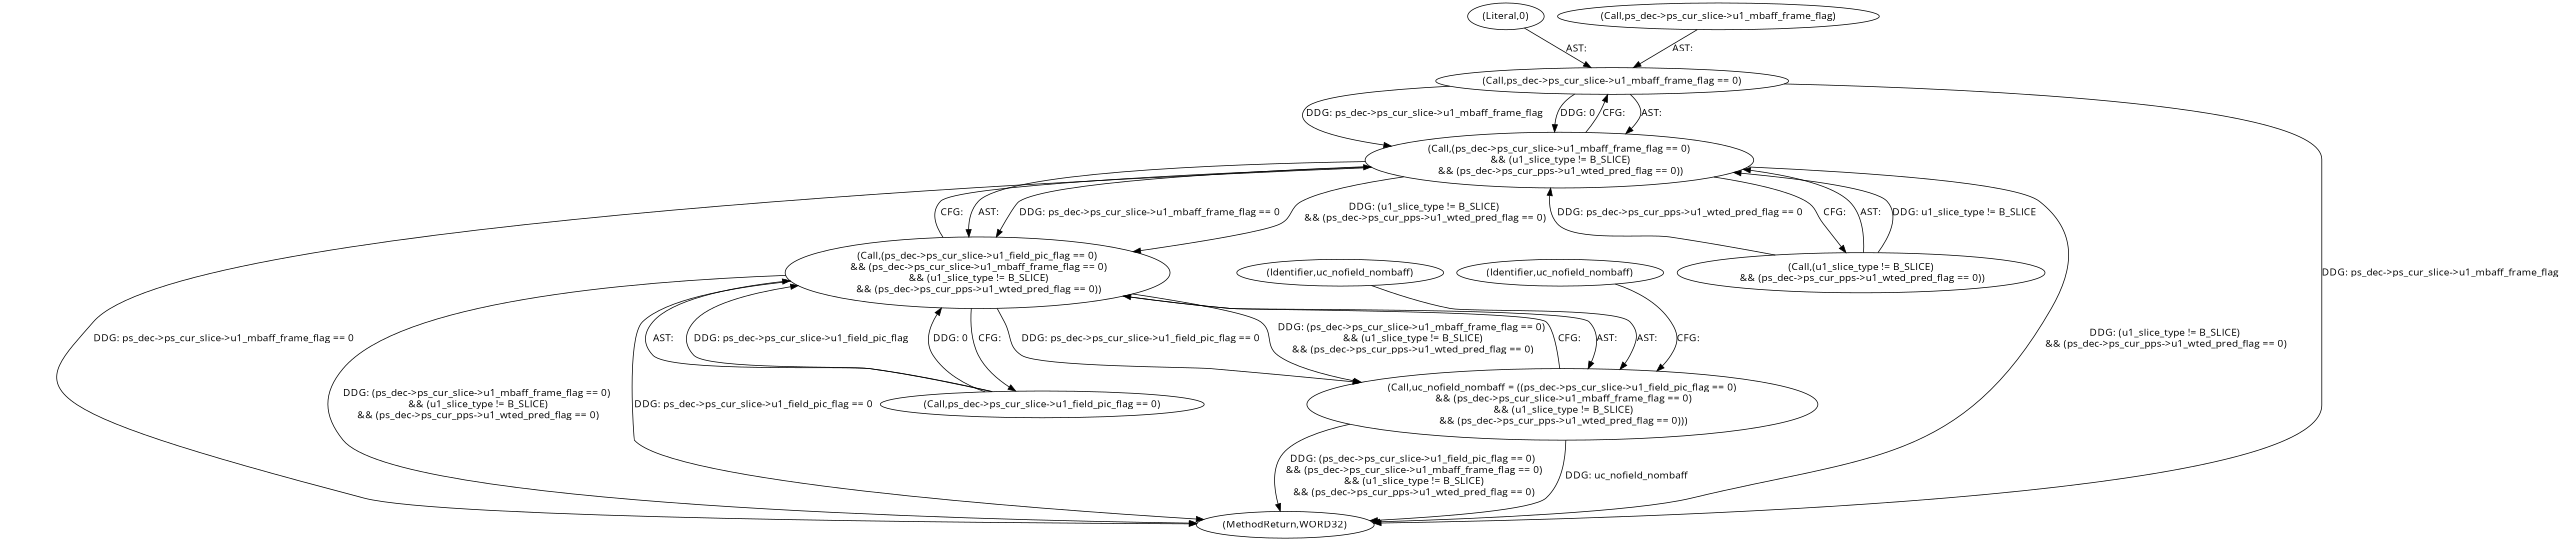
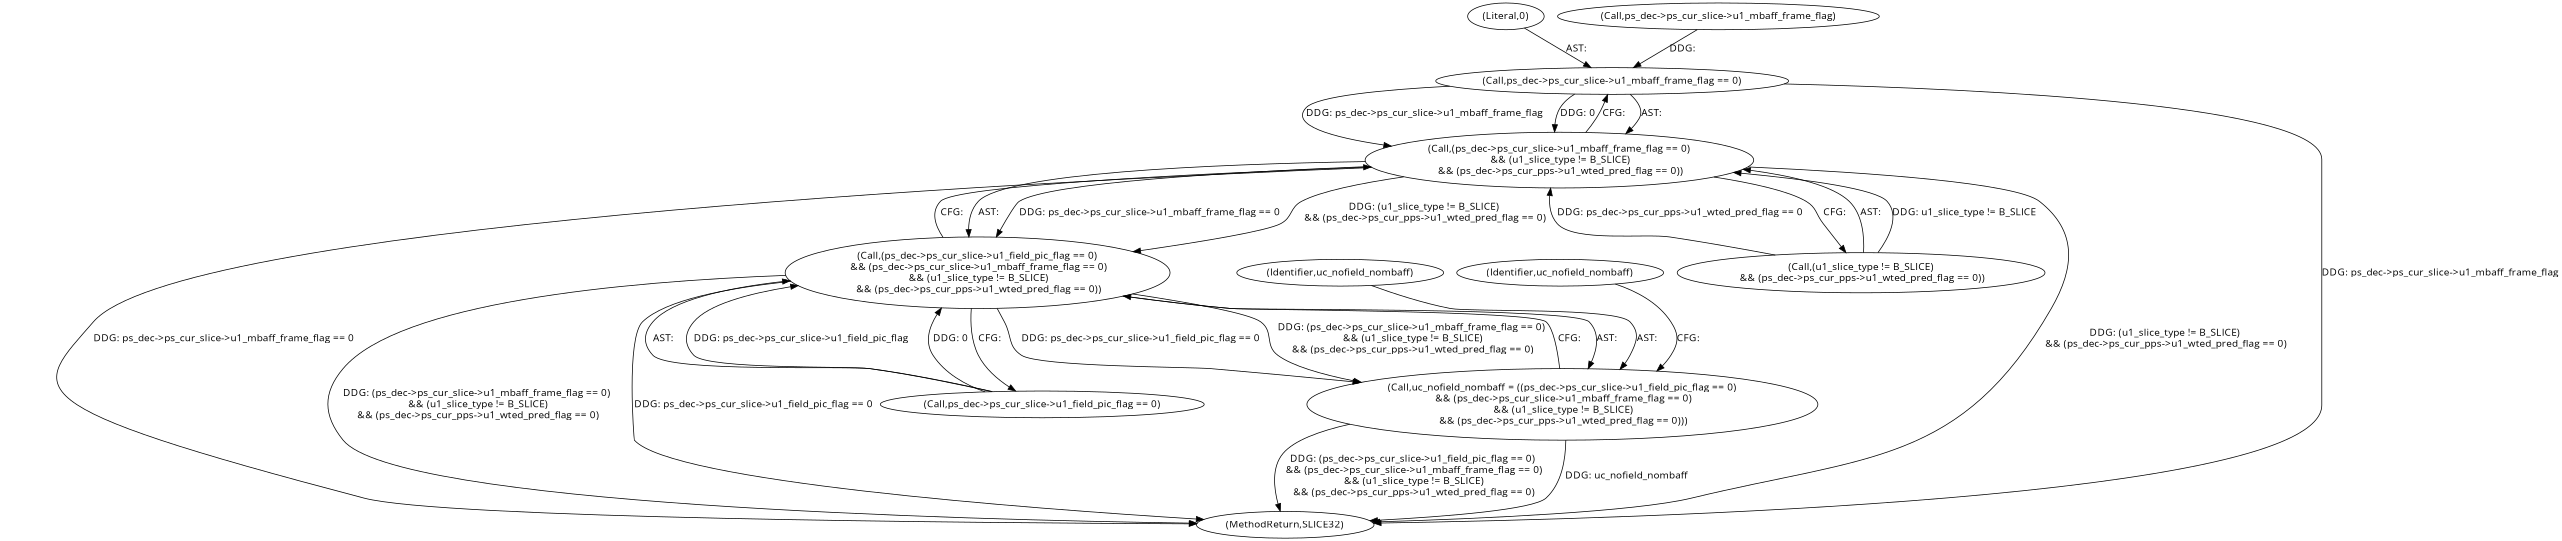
  digraph {
    fontname="Open Sans"
    node [fontname="Open Sans"]
    edge [fontname="Open Sans"]
    n1 [label="(Call,ps_dec->ps_cur_slice->u1_mbaff_frame_flag == 0)"]
    n2 [label="(Call,(ps_dec->ps_cur_slice->u1_mbaff_frame_flag == 0)\n && (u1_slice_type != B_SLICE)\n && (ps_dec->ps_cur_pps->u1_wted_pred_flag == 0))"]
-   n3 [label="(MethodReturn,WORD32)"]
+   n3 [label="(MethodReturn,SLICE32)"]
    n4 [label="(Call,(ps_dec->ps_cur_slice->u1_field_pic_flag == 0)\n && (ps_dec->ps_cur_slice->u1_mbaff_frame_flag == 0)\n && (u1_slice_type != B_SLICE)\n && (ps_dec->ps_cur_pps->u1_wted_pred_flag == 0))"]
    n5 [label="(Call,(u1_slice_type != B_SLICE)\n && (ps_dec->ps_cur_pps->u1_wted_pred_flag == 0))"]
    n6 [label="(Literal,0)"]
    n7 [label="(Call,uc_nofield_nombaff = ((ps_dec->ps_cur_slice->u1_field_pic_flag == 0)\n && (ps_dec->ps_cur_slice->u1_mbaff_frame_flag == 0)\n && (u1_slice_type != B_SLICE)\n && (ps_dec->ps_cur_pps->u1_wted_pred_flag == 0)))"]
    n8 [label="(Call,ps_dec->ps_cur_slice->u1_field_pic_flag == 0)"]
    n9 [label="(Identifier,uc_nofield_nombaff)"]
    n10 [label="(Identifier,uc_nofield_nombaff)"]
    n11 [label="(Call,ps_dec->ps_cur_slice->u1_mbaff_frame_flag)"]
    n1 -> n2 [label="AST: "]
    n1 -> n2 [label="DDG: ps_dec->ps_cur_slice->u1_mbaff_frame_flag"]
    n1 -> n2 [label="DDG: 0"]
    n1 -> n3 [label="DDG: ps_dec->ps_cur_slice->u1_mbaff_frame_flag"]
    n2 -> n1 [label="CFG: "]
    n2 -> n3 [label="DDG: (u1_slice_type != B_SLICE)\n && (ps_dec->ps_cur_pps->u1_wted_pred_flag == 0)"]
    n2 -> n3 [label="DDG: ps_dec->ps_cur_slice->u1_mbaff_frame_flag == 0"]
    n2 -> n4 [label="AST: "]
    n2 -> n4 [label="DDG: ps_dec->ps_cur_slice->u1_mbaff_frame_flag == 0"]
    n2 -> n4 [label="DDG: (u1_slice_type != B_SLICE)\n && (ps_dec->ps_cur_pps->u1_wted_pred_flag == 0)"]
    n2 -> n5 [label="CFG: "]
    n4 -> n2 [label="CFG: "]
    n4 -> n3 [label="DDG: (ps_dec->ps_cur_slice->u1_mbaff_frame_flag == 0)\n && (u1_slice_type != B_SLICE)\n && (ps_dec->ps_cur_pps->u1_wted_pred_flag == 0)"]
    n4 -> n3 [label="DDG: ps_dec->ps_cur_slice->u1_field_pic_flag == 0"]
    n4 -> n7 [label="AST: "]
    n4 -> n7 [label="DDG: ps_dec->ps_cur_slice->u1_field_pic_flag == 0"]
    n4 -> n7 [label="DDG: (ps_dec->ps_cur_slice->u1_mbaff_frame_flag == 0)\n && (u1_slice_type != B_SLICE)\n && (ps_dec->ps_cur_pps->u1_wted_pred_flag == 0)"]
    n4 -> n8 [label="CFG: "]
    n5 -> n2 [label="AST: "]
    n5 -> n2 [label="DDG: u1_slice_type != B_SLICE"]
    n5 -> n2 [label="DDG: ps_dec->ps_cur_pps->u1_wted_pred_flag == 0"]
    n6 -> n1 [label="AST: "]
    n7 -> n3 [label="DDG: uc_nofield_nombaff"]
    n7 -> n3 [label="DDG: (ps_dec->ps_cur_slice->u1_field_pic_flag == 0)\n && (ps_dec->ps_cur_slice->u1_mbaff_frame_flag == 0)\n && (u1_slice_type != B_SLICE)\n && (ps_dec->ps_cur_pps->u1_wted_pred_flag == 0)"]
    n7 -> n4 [label="CFG: "]
    n8 -> n4 [label="AST: "]
    n8 -> n4 [label="DDG: ps_dec->ps_cur_slice->u1_field_pic_flag"]
    n8 -> n4 [label="DDG: 0"]
    n9 -> n7 [label="AST: "]
    n10 -> n7 [label="CFG: "]
-   n11 -> n1 [label="AST: "]
+   n11 -> n1 [label="DDG: "]
  }
